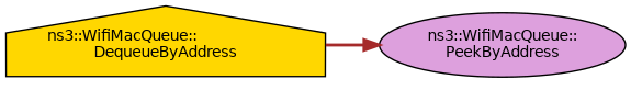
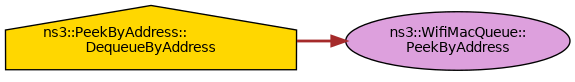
  digraph {
    rankdir=RL
    node [color=black fontname=Helvetica fontsize=10 style=filled]
    n1 [fillcolor=plum fontcolor=black height=0.2 label="ns3::WifiMacQueue::\lPeekByAddress" shape=ellipse width=0.4]
-   n2 [fillcolor=gold height=0.2 label="ns3::WifiMacQueue::\lDequeueByAddress" shape=house width=0.4]
+   n2 [fillcolor=gold height=0.2 label="ns3::PeekByAddress::\lDequeueByAddress" shape=house width=0.4]
    n1 -> n2 [color=brown dir=back fontname=Helvetica fontsize=10 labelfontname=Helvetica labelfontsize=10 style=bold]
  }
